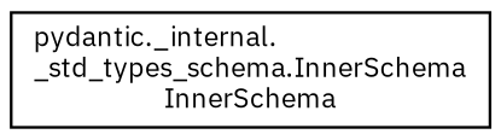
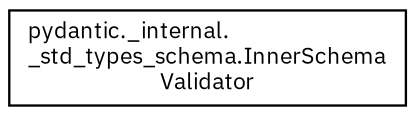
  digraph {
    rankdir=LR
    fontname="IBM Plex Sans"
-   n1 [color=black fillcolor=white fontname="IBM Plex Sans" fontsize=10 height=0.2 label="pydantic._internal.\l_std_types_schema.InnerSchema\lInnerSchema" shape=record style=filled width=0.4]
+   n1 [color=black fillcolor=white fontname="IBM Plex Sans" fontsize=10 height=0.2 label="pydantic._internal.\l_std_types_schema.InnerSchema\lValidator" shape=record style=filled width=0.4]
  }
